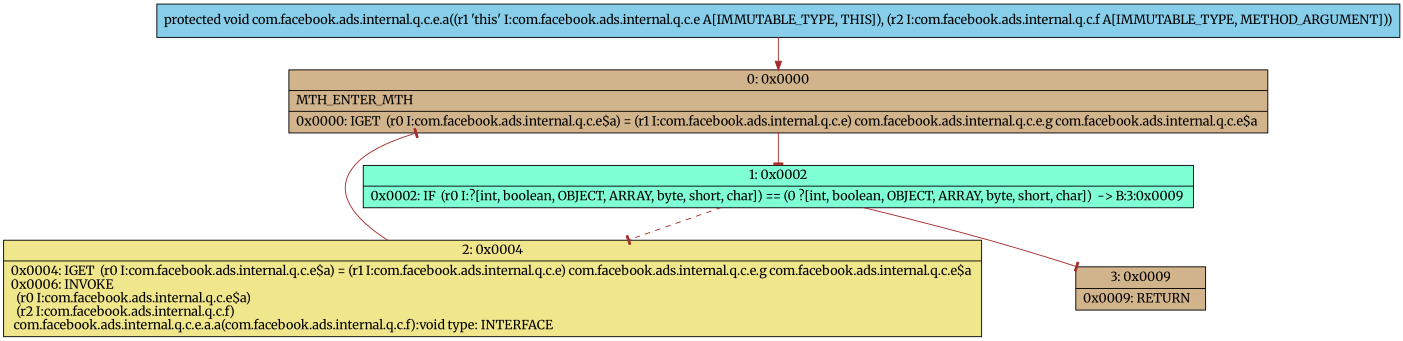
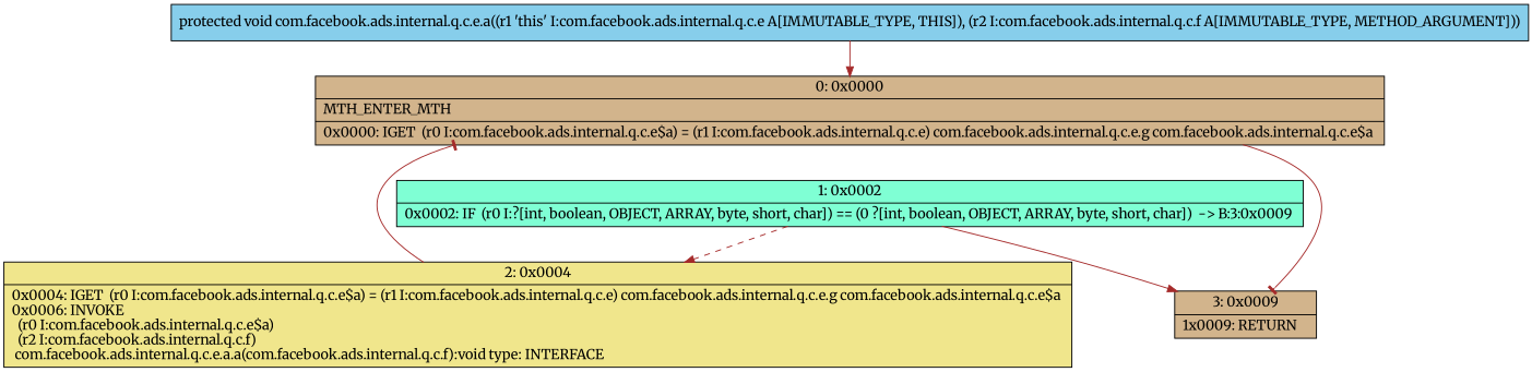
  digraph {
    fontname=Merriweather
    node [fillcolor=tan fontname=Merriweather shape=record style=filled]
    edge [arrowhead=tee color=brown fontname=Merriweather]
    n1 [label="{0\:\ 0x0000|MTH_ENTER_MTH\l|0x0000: IGET  (r0 I:com.facebook.ads.internal.q.c.e$a) = (r1 I:com.facebook.ads.internal.q.c.e) com.facebook.ads.internal.q.c.e.g com.facebook.ads.internal.q.c.e$a \l}"]
    n2 [fillcolor=aquamarine label="{1\:\ 0x0002|0x0002: IF  (r0 I:?[int, boolean, OBJECT, ARRAY, byte, short, char]) == (0 ?[int, boolean, OBJECT, ARRAY, byte, short, char])  \-\> B:3:0x0009 \l}"]
    n3 [fillcolor=khaki label="{2\:\ 0x0004|0x0004: IGET  (r0 I:com.facebook.ads.internal.q.c.e$a) = (r1 I:com.facebook.ads.internal.q.c.e) com.facebook.ads.internal.q.c.e.g com.facebook.ads.internal.q.c.e$a \l0x0006: INVOKE  \l  (r0 I:com.facebook.ads.internal.q.c.e$a)\l  (r2 I:com.facebook.ads.internal.q.c.f)\l com.facebook.ads.internal.q.c.e.a.a(com.facebook.ads.internal.q.c.f):void type: INTERFACE \l}"]
-   n4 [label="{3\:\ 0x0009|0x0009: RETURN   \l}"]
+   n4 [label="{3\:\ 0x0009|1x0009: RETURN   \l}"]
    n5 [fillcolor=skyblue label="{protected void com.facebook.ads.internal.q.c.e.a((r1 'this' I:com.facebook.ads.internal.q.c.e A[IMMUTABLE_TYPE, THIS]), (r2 I:com.facebook.ads.internal.q.c.f A[IMMUTABLE_TYPE, METHOD_ARGUMENT])) }"]
-   n1 -> n2
-   n2 -> n3 [style=dashed]
-   n2 -> n4
+   n1 -> n4
+   n2 -> n3 [arrowhead=normal style=dashed]
+   n2 -> n4 [arrowhead=normal]
    n3 -> n1
    n5 -> n1 [arrowhead=normal]
  }
